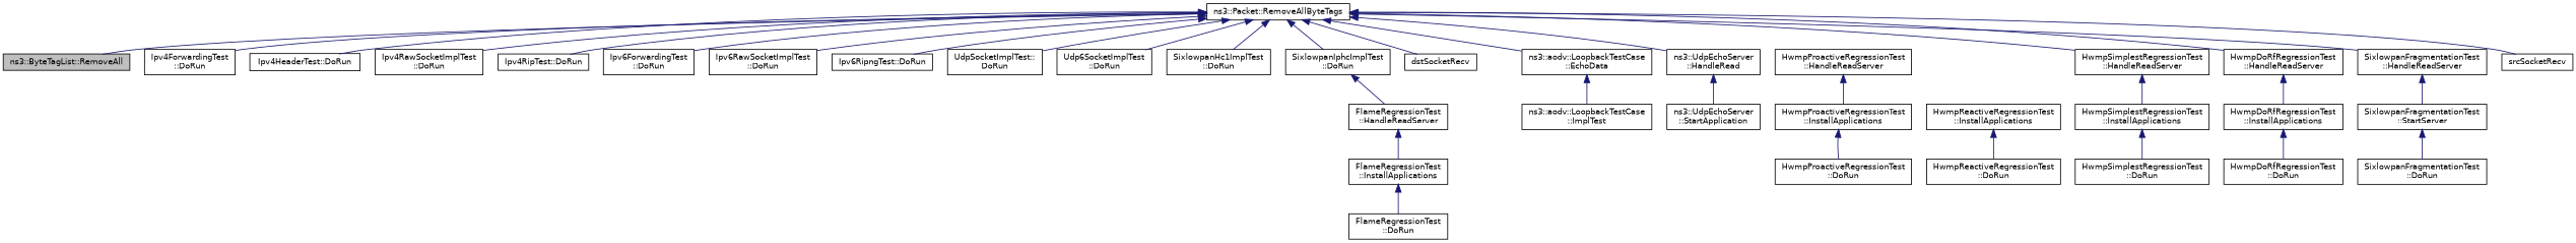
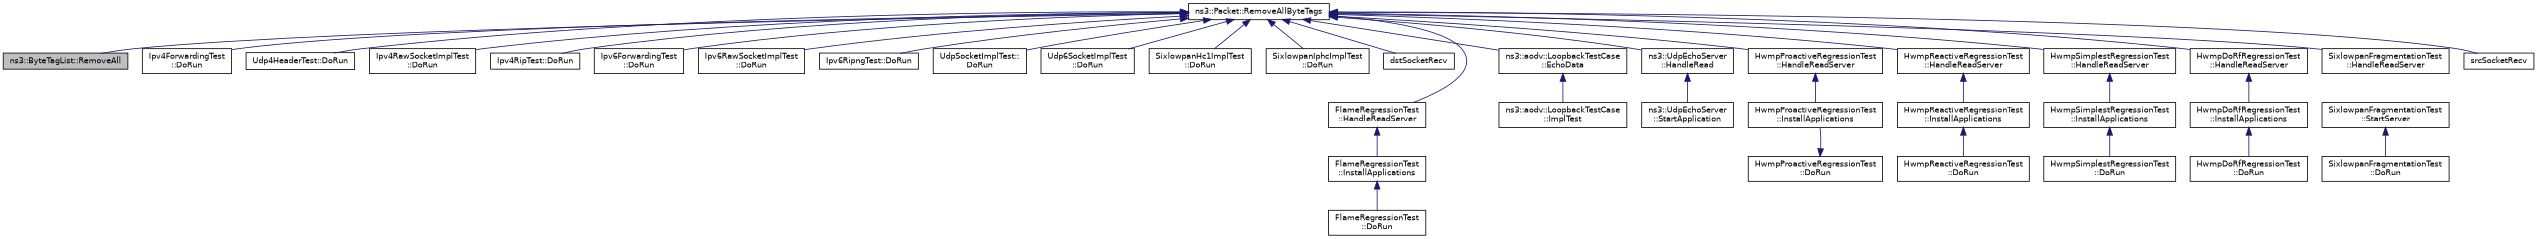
  digraph {
    rankdir=TB
    node [color=black fillcolor=white fontname=Helvetica fontsize=10 shape=record style=filled]
    edge [color=midnightblue dir=back fontname=Helvetica fontsize=10 labelfontname=Helvetica labelfontsize=10 style=solid]
    n1 [fillcolor=grey75 fontcolor=black height=0.2 label="ns3::ByteTagList::RemoveAll" width=0.4]
    n2 [height=0.2 label="ns3::Packet::RemoveAllByteTags" width=0.4]
    n3 [height=0.2 label="Ipv4ForwardingTest\l::DoRun" width=0.4]
-   n4 [height=0.2 label="Ipv4HeaderTest::DoRun" width=0.4]
+   n4 [height=0.2 label="Udp4HeaderTest::DoRun" width=0.4]
    n5 [height=0.2 label="Ipv4RawSocketImplTest\l::DoRun" width=0.4]
    n6 [height=0.2 label="Ipv4RipTest::DoRun" width=0.4]
    n7 [height=0.2 label="Ipv6ForwardingTest\l::DoRun" width=0.4]
    n8 [height=0.2 label="Ipv6RawSocketImplTest\l::DoRun" width=0.4]
    n9 [height=0.2 label="Ipv6RipngTest::DoRun" width=0.4]
    n10 [height=0.2 label="UdpSocketImplTest::\lDoRun" width=0.4]
    n11 [height=0.2 label="Udp6SocketImplTest\l::DoRun" width=0.4]
    n12 [height=0.2 label="SixlowpanHc1ImplTest\l::DoRun" width=0.4]
    n13 [height=0.2 label="SixlowpanIphcImplTest\l::DoRun" width=0.4]
    n14 [height=0.2 label=dstSocketRecv width=0.4]
    n15 [height=0.2 label="ns3::aodv::LoopbackTestCase\l::EchoData" width=0.4]
    n16 [height=0.2 label="ns3::UdpEchoServer\l::HandleRead" width=0.4]
    n17 [height=0.2 label="HwmpProactiveRegressionTest\l::HandleReadServer" width=0.4]
+   n18 [height=0.2 label="HwmpReactiveRegressionTest\l::HandleReadServer" width=0.4]
    n19 [height=0.2 label="HwmpSimplestRegressionTest\l::HandleReadServer" width=0.4]
    n20 [height=0.2 label="HwmpDoRfRegressionTest\l::HandleReadServer" width=0.4]
    n21 [height=0.2 label="FlameRegressionTest\l::HandleReadServer" width=0.4]
    n22 [height=0.2 label="SixlowpanFragmentationTest\l::HandleReadServer" width=0.4]
    n23 [height=0.2 label=srcSocketRecv width=0.4]
    n24 [height=0.2 label="ns3::aodv::LoopbackTestCase\l::ImplTest" width=0.4]
    n25 [height=0.2 label="ns3::UdpEchoServer\l::StartApplication" width=0.4]
    n26 [height=0.2 label="HwmpProactiveRegressionTest\l::InstallApplications" width=0.4]
    n27 [height=0.2 label="HwmpReactiveRegressionTest\l::InstallApplications" width=0.4]
    n28 [height=0.2 label="HwmpSimplestRegressionTest\l::InstallApplications" width=0.4]
    n29 [height=0.2 label="HwmpDoRfRegressionTest\l::InstallApplications" width=0.4]
    n30 [height=0.2 label="FlameRegressionTest\l::InstallApplications" width=0.4]
    n31 [height=0.2 label="SixlowpanFragmentationTest\l::StartServer" width=0.4]
    n32 [height=0.2 label="HwmpProactiveRegressionTest\l::DoRun" width=0.4]
    n33 [height=0.2 label="HwmpReactiveRegressionTest\l::DoRun" width=0.4]
    n34 [height=0.2 label="HwmpSimplestRegressionTest\l::DoRun" width=0.4]
    n35 [height=0.2 label="HwmpDoRfRegressionTest\l::DoRun" width=0.4]
    n36 [height=0.2 label="FlameRegressionTest\l::DoRun" width=0.4]
    n37 [height=0.2 label="SixlowpanFragmentationTest\l::DoRun" width=0.4]
    n2 -> n1
    n2 -> n3
    n2 -> n4
    n2 -> n5
    n2 -> n6
    n2 -> n7
    n2 -> n8
    n2 -> n9
    n2 -> n10
    n2 -> n11
    n2 -> n12
    n2 -> n13
    n2 -> n14
    n2 -> n15
    n2 -> n16
+   n2 -> n17
+   n2 -> n18
    n2 -> n19
    n2 -> n20
-   n13 -> n21
+   n2 -> n21
    n2 -> n22
    n2 -> n23
    n15 -> n24
    n16 -> n25
    n17 -> n26
+   n18 -> n27
    n19 -> n28
    n20 -> n29
    n21 -> n30
-   n22 -> n31
-   n26 -> n32
+   n32 -> n26
    n27 -> n33
    n28 -> n34
    n29 -> n35
    n30 -> n36
    n31 -> n37
  }
